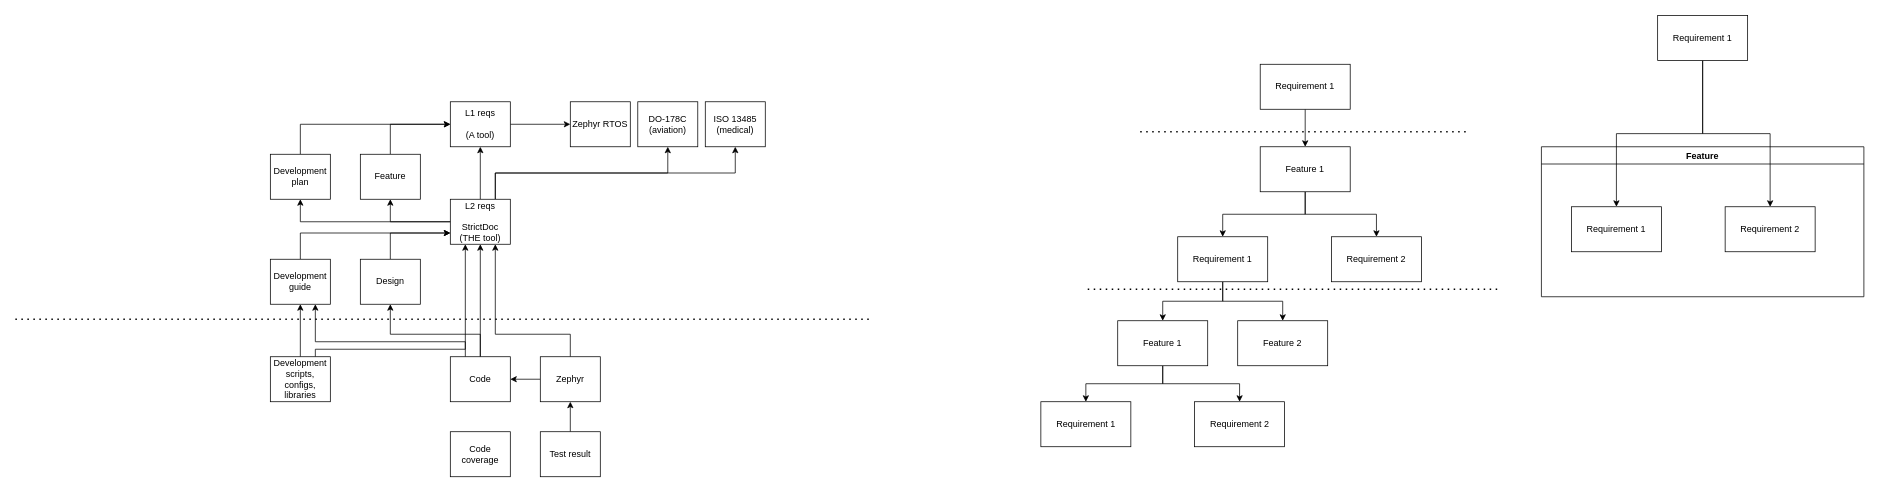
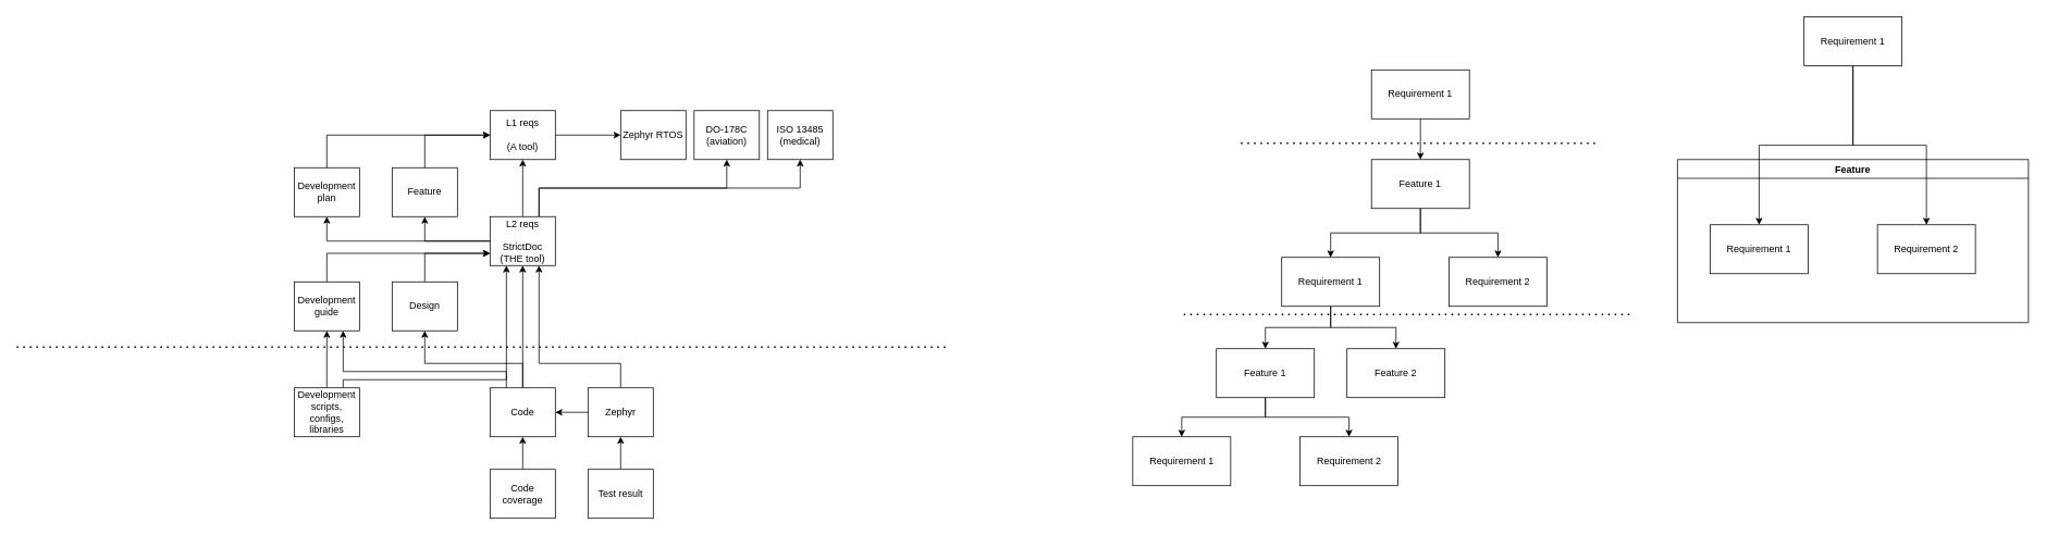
  <mxCell id="0" />
  <mxCell id="1" parent="0" />
  <mxCell id="2" style="edgeStyle=orthogonalEdgeStyle;rounded=0;orthogonalLoop=1;jettySize=auto;html=1;exitX=0.5;exitY=1;exitDx=0;exitDy=0;" parent="1" source="4" target="9" edge="1"><mxGeometry relative="1" as="geometry" /></mxCell>
  <mxCell id="3" style="edgeStyle=orthogonalEdgeStyle;rounded=0;orthogonalLoop=1;jettySize=auto;html=1;exitX=0.5;exitY=1;exitDx=0;exitDy=0;" parent="1" source="4" target="10" edge="1"><mxGeometry relative="1" as="geometry" /></mxCell>
  <mxCell id="4" value="Feature 1" style="rounded=0;whiteSpace=wrap;html=1;" parent="1" vertex="1"><mxGeometry x="1680" y="195" width="120" height="60" as="geometry" /></mxCell>
  <mxCell id="5" style="edgeStyle=orthogonalEdgeStyle;rounded=0;orthogonalLoop=1;jettySize=auto;html=1;exitX=0.5;exitY=1;exitDx=0;exitDy=0;" parent="1" source="6" target="4" edge="1"><mxGeometry relative="1" as="geometry" /></mxCell>
  <mxCell id="6" value="Requirement 1" style="rounded=0;whiteSpace=wrap;html=1;" parent="1" vertex="1"><mxGeometry x="1680" y="85" width="120" height="60" as="geometry" /></mxCell>
  <mxCell id="7" style="edgeStyle=orthogonalEdgeStyle;rounded=0;orthogonalLoop=1;jettySize=auto;html=1;exitX=0.5;exitY=1;exitDx=0;exitDy=0;" parent="1" source="9" target="13" edge="1"><mxGeometry relative="1" as="geometry" /></mxCell>
  <mxCell id="8" style="edgeStyle=orthogonalEdgeStyle;rounded=0;orthogonalLoop=1;jettySize=auto;html=1;exitX=0.5;exitY=1;exitDx=0;exitDy=0;" parent="1" source="9" target="14" edge="1"><mxGeometry relative="1" as="geometry" /></mxCell>
  <mxCell id="9" value="Requirement 1" style="rounded=0;whiteSpace=wrap;html=1;" parent="1" vertex="1"><mxGeometry x="1570" y="315" width="120" height="60" as="geometry" /></mxCell>
  <mxCell id="10" value="Requirement 2" style="rounded=0;whiteSpace=wrap;html=1;" parent="1" vertex="1"><mxGeometry x="1775" y="315" width="120" height="60" as="geometry" /></mxCell>
  <mxCell id="11" style="edgeStyle=orthogonalEdgeStyle;rounded=0;orthogonalLoop=1;jettySize=auto;html=1;exitX=0.5;exitY=1;exitDx=0;exitDy=0;" parent="1" source="13" target="23" edge="1"><mxGeometry relative="1" as="geometry" /></mxCell>
  <mxCell id="12" style="edgeStyle=orthogonalEdgeStyle;rounded=0;orthogonalLoop=1;jettySize=auto;html=1;exitX=0.5;exitY=1;exitDx=0;exitDy=0;" parent="1" source="13" target="24" edge="1"><mxGeometry relative="1" as="geometry" /></mxCell>
  <mxCell id="13" value="Feature 1" style="rounded=0;whiteSpace=wrap;html=1;" parent="1" vertex="1"><mxGeometry x="1490" y="427" width="120" height="60" as="geometry" /></mxCell>
  <mxCell id="14" value="Feature 2" style="rounded=0;whiteSpace=wrap;html=1;" parent="1" vertex="1"><mxGeometry x="1650" y="427" width="120" height="60" as="geometry" /></mxCell>
  <mxCell id="15" value="Feature" style="swimlane;" parent="1" vertex="1"><mxGeometry x="2055" y="195" width="430" height="200" as="geometry" /></mxCell>
  <mxCell id="16" value="Requirement 1" style="rounded=0;whiteSpace=wrap;html=1;" parent="15" vertex="1"><mxGeometry x="40" y="80" width="120" height="60" as="geometry" /></mxCell>
  <mxCell id="17" value="Requirement 2" style="rounded=0;whiteSpace=wrap;html=1;" parent="15" vertex="1"><mxGeometry x="245" y="80" width="120" height="60" as="geometry" /></mxCell>
  <mxCell id="18" style="edgeStyle=orthogonalEdgeStyle;rounded=0;orthogonalLoop=1;jettySize=auto;html=1;exitX=0.5;exitY=1;exitDx=0;exitDy=0;entryX=0.5;entryY=0;entryDx=0;entryDy=0;" parent="1" source="20" target="16" edge="1"><mxGeometry relative="1" as="geometry" /></mxCell>
  <mxCell id="19" style="edgeStyle=orthogonalEdgeStyle;rounded=0;orthogonalLoop=1;jettySize=auto;html=1;exitX=0.5;exitY=1;exitDx=0;exitDy=0;" parent="1" source="20" target="17" edge="1"><mxGeometry relative="1" as="geometry" /></mxCell>
  <mxCell id="20" value="Requirement 1" style="rounded=0;whiteSpace=wrap;html=1;" parent="1" vertex="1"><mxGeometry x="2210" y="20" width="120" height="60" as="geometry" /></mxCell>
  <mxCell id="21" value="" style="endArrow=none;dashed=1;html=1;dashPattern=1 3;strokeWidth=2;rounded=0;" parent="1" edge="1"><mxGeometry width="50" height="50" relative="1" as="geometry"><mxPoint x="1520" y="175" as="sourcePoint" /><mxPoint x="1960" y="175" as="targetPoint" /></mxGeometry></mxCell>
  <mxCell id="22" value="" style="endArrow=none;dashed=1;html=1;dashPattern=1 3;strokeWidth=2;rounded=0;" parent="1" edge="1"><mxGeometry width="50" height="50" relative="1" as="geometry"><mxPoint x="1450" y="385" as="sourcePoint" /><mxPoint x="2000" y="385" as="targetPoint" /></mxGeometry></mxCell>
  <mxCell id="23" value="Requirement 1" style="rounded=0;whiteSpace=wrap;html=1;" parent="1" vertex="1"><mxGeometry x="1387.5" y="535" width="120" height="60" as="geometry" /></mxCell>
  <mxCell id="24" value="Requirement 2" style="rounded=0;whiteSpace=wrap;html=1;" parent="1" vertex="1"><mxGeometry x="1592.5" y="535" width="120" height="60" as="geometry" /></mxCell>
  <mxCell id="25" value="" style="endArrow=none;dashed=1;html=1;dashPattern=1 3;strokeWidth=2;rounded=0;" parent="1" edge="1"><mxGeometry width="50" height="50" relative="1" as="geometry"><mxPoint x="20" y="425" as="sourcePoint" /><mxPoint x="1160" y="425" as="targetPoint" /></mxGeometry></mxCell>
  <mxCell id="26" value="Figures" style="" parent="0" />
  <mxCell id="27" value="" style="edgeStyle=orthogonalEdgeStyle;rounded=0;orthogonalLoop=1;jettySize=auto;html=1;" parent="26" source="29" target="55" edge="1"><mxGeometry relative="1" as="geometry" /></mxCell>
  <mxCell id="28" style="edgeStyle=orthogonalEdgeStyle;rounded=0;orthogonalLoop=1;jettySize=auto;html=1;exitX=0.5;exitY=0;exitDx=0;exitDy=0;entryX=0;entryY=0.5;entryDx=0;entryDy=0;" parent="26" source="40" target="29" edge="1"><mxGeometry relative="1" as="geometry" /></mxCell>
  <mxCell id="29" value="L1 reqs&lt;br&gt;&lt;br&gt;(A tool)" style="rounded=0;whiteSpace=wrap;html=1;" parent="26" vertex="1"><mxGeometry x="600" y="135" width="80" height="60" as="geometry" /></mxCell>
  <mxCell id="30" style="edgeStyle=orthogonalEdgeStyle;rounded=0;orthogonalLoop=1;jettySize=auto;html=1;exitX=0.5;exitY=0;exitDx=0;exitDy=0;entryX=0.5;entryY=1;entryDx=0;entryDy=0;" parent="26" source="34" target="29" edge="1"><mxGeometry relative="1" as="geometry" /></mxCell>
  <mxCell id="31" style="edgeStyle=orthogonalEdgeStyle;rounded=0;orthogonalLoop=1;jettySize=auto;html=1;exitX=0.75;exitY=0;exitDx=0;exitDy=0;entryX=0.5;entryY=1;entryDx=0;entryDy=0;" parent="26" source="34" target="56" edge="1"><mxGeometry relative="1" as="geometry" /></mxCell>
  <mxCell id="32" style="edgeStyle=orthogonalEdgeStyle;rounded=0;orthogonalLoop=1;jettySize=auto;html=1;exitX=0;exitY=0.5;exitDx=0;exitDy=0;entryX=0.5;entryY=1;entryDx=0;entryDy=0;" parent="26" source="34" target="42" edge="1"><mxGeometry relative="1" as="geometry" /></mxCell>
  <mxCell id="33" style="edgeStyle=orthogonalEdgeStyle;rounded=0;orthogonalLoop=1;jettySize=auto;html=1;exitX=0.75;exitY=0;exitDx=0;exitDy=0;entryX=0.5;entryY=1;entryDx=0;entryDy=0;" parent="26" source="34" target="57" edge="1"><mxGeometry relative="1" as="geometry" /></mxCell>
  <mxCell id="34" value="L2 reqs&lt;br&gt;&lt;div&gt;&lt;br&gt;&lt;/div&gt;&lt;div&gt;StrictDoc&lt;/div&gt;&lt;div&gt;(THE tool)&lt;/div&gt;" style="rounded=0;whiteSpace=wrap;html=1;" parent="26" vertex="1"><mxGeometry x="600" y="265" width="80" height="60" as="geometry" /></mxCell>
  <mxCell id="35" style="edgeStyle=orthogonalEdgeStyle;rounded=0;orthogonalLoop=1;jettySize=auto;html=1;exitX=0.5;exitY=0;exitDx=0;exitDy=0;entryX=0.5;entryY=1;entryDx=0;entryDy=0;" parent="26" source="38" target="34" edge="1"><mxGeometry relative="1" as="geometry" /></mxCell>
  <mxCell id="36" style="edgeStyle=orthogonalEdgeStyle;rounded=0;orthogonalLoop=1;jettySize=auto;html=1;exitX=0.5;exitY=0;exitDx=0;exitDy=0;entryX=0.5;entryY=1;entryDx=0;entryDy=0;" parent="26" source="38" target="44" edge="1"><mxGeometry relative="1" as="geometry"><Array as="points"><mxPoint x="640" y="445" /><mxPoint x="520" y="445" /></Array></mxGeometry></mxCell>
  <mxCell id="37" style="edgeStyle=orthogonalEdgeStyle;rounded=0;orthogonalLoop=1;jettySize=auto;html=1;exitX=0.25;exitY=0;exitDx=0;exitDy=0;entryX=0.75;entryY=1;entryDx=0;entryDy=0;" parent="26" source="38" target="47" edge="1"><mxGeometry relative="1" as="geometry"><Array as="points"><mxPoint x="620" y="455" /><mxPoint x="420" y="455" /></Array></mxGeometry></mxCell>
  <mxCell id="38" value="Code" style="rounded=0;whiteSpace=wrap;html=1;" parent="26" vertex="1"><mxGeometry x="600" y="475" width="80" height="60" as="geometry" /></mxCell>
  <mxCell id="39" style="edgeStyle=orthogonalEdgeStyle;rounded=0;orthogonalLoop=1;jettySize=auto;html=1;exitX=0;exitY=0.5;exitDx=0;exitDy=0;entryX=0.5;entryY=1;entryDx=0;entryDy=0;" parent="26" source="34" target="40" edge="1"><mxGeometry relative="1" as="geometry" /></mxCell>
  <mxCell id="40" value="Feature" style="rounded=0;whiteSpace=wrap;html=1;" parent="26" vertex="1"><mxGeometry x="480" y="205" width="80" height="60" as="geometry" /></mxCell>
  <mxCell id="41" style="edgeStyle=orthogonalEdgeStyle;rounded=0;orthogonalLoop=1;jettySize=auto;html=1;exitX=0.5;exitY=0;exitDx=0;exitDy=0;entryX=0;entryY=0.5;entryDx=0;entryDy=0;" parent="26" source="42" target="29" edge="1"><mxGeometry relative="1" as="geometry" /></mxCell>
  <mxCell id="42" value="Development plan" style="rounded=0;whiteSpace=wrap;html=1;" parent="26" vertex="1"><mxGeometry x="360" y="205" width="80" height="60" as="geometry" /></mxCell>
  <mxCell id="43" style="edgeStyle=orthogonalEdgeStyle;rounded=0;orthogonalLoop=1;jettySize=auto;html=1;exitX=0.5;exitY=0;exitDx=0;exitDy=0;entryX=0;entryY=0.75;entryDx=0;entryDy=0;" parent="26" source="44" target="34" edge="1"><mxGeometry relative="1" as="geometry" /></mxCell>
  <mxCell id="44" value="Design" style="rounded=0;whiteSpace=wrap;html=1;" parent="26" vertex="1"><mxGeometry x="480" y="345" width="80" height="60" as="geometry" /></mxCell>
  <mxCell id="45" style="edgeStyle=orthogonalEdgeStyle;rounded=0;orthogonalLoop=1;jettySize=auto;html=1;exitX=0.5;exitY=0;exitDx=0;exitDy=0;entryX=0;entryY=0.75;entryDx=0;entryDy=0;" parent="26" source="47" target="34" edge="1"><mxGeometry relative="1" as="geometry" /></mxCell>
  <mxCell id="46" style="edgeStyle=orthogonalEdgeStyle;rounded=0;orthogonalLoop=1;jettySize=auto;html=1;exitX=0.5;exitY=0;exitDx=0;exitDy=0;entryX=0.5;entryY=1;entryDx=0;entryDy=0;" parent="26" source="49" target="47" edge="1"><mxGeometry relative="1" as="geometry" /></mxCell>
  <mxCell id="47" value="Development guide" style="rounded=0;whiteSpace=wrap;html=1;" parent="26" vertex="1"><mxGeometry x="360" y="345" width="80" height="60" as="geometry" /></mxCell>
  <mxCell id="48" style="edgeStyle=orthogonalEdgeStyle;rounded=0;orthogonalLoop=1;jettySize=auto;html=1;exitX=0.75;exitY=0;exitDx=0;exitDy=0;entryX=0.25;entryY=1;entryDx=0;entryDy=0;" parent="26" source="49" target="34" edge="1"><mxGeometry relative="1" as="geometry"><Array as="points"><mxPoint x="420" y="465" /><mxPoint x="620" y="465" /></Array></mxGeometry></mxCell>
  <mxCell id="49" value="Development scripts, configs, libraries" style="rounded=0;whiteSpace=wrap;html=1;" parent="26" vertex="1"><mxGeometry x="360" y="475" width="80" height="60" as="geometry" /></mxCell>
  <mxCell id="50" style="edgeStyle=orthogonalEdgeStyle;rounded=0;orthogonalLoop=1;jettySize=auto;html=1;exitX=0;exitY=0.5;exitDx=0;exitDy=0;entryX=1;entryY=0.5;entryDx=0;entryDy=0;" parent="26" source="52" target="38" edge="1"><mxGeometry relative="1" as="geometry" /></mxCell>
  <mxCell id="51" style="edgeStyle=orthogonalEdgeStyle;rounded=0;orthogonalLoop=1;jettySize=auto;html=1;exitX=0.5;exitY=0;exitDx=0;exitDy=0;entryX=0.75;entryY=1;entryDx=0;entryDy=0;" parent="26" source="52" target="34" edge="1"><mxGeometry relative="1" as="geometry"><Array as="points"><mxPoint x="760" y="445" /><mxPoint x="660" y="445" /></Array></mxGeometry></mxCell>
  <mxCell id="52" value="Zephyr" style="rounded=0;whiteSpace=wrap;html=1;" parent="26" vertex="1"><mxGeometry x="720" y="475" width="80" height="60" as="geometry" /></mxCell>
  <mxCell id="53" style="edgeStyle=orthogonalEdgeStyle;rounded=0;orthogonalLoop=1;jettySize=auto;html=1;exitX=0.5;exitY=0;exitDx=0;exitDy=0;entryX=0.5;entryY=1;entryDx=0;entryDy=0;" parent="26" source="54" target="52" edge="1"><mxGeometry relative="1" as="geometry" /></mxCell>
  <mxCell id="54" value="Test result" style="rounded=0;whiteSpace=wrap;html=1;" parent="26" vertex="1"><mxGeometry x="720" y="575" width="80" height="60" as="geometry" /></mxCell>
  <mxCell id="55" value="Zephyr RTOS" style="rounded=0;whiteSpace=wrap;html=1;" parent="26" vertex="1"><mxGeometry x="760" y="135" width="80" height="60" as="geometry" /></mxCell>
  <mxCell id="56" value="DO-178C (aviation)" style="rounded=0;whiteSpace=wrap;html=1;" parent="26" vertex="1"><mxGeometry x="850" y="135" width="80" height="60" as="geometry" /></mxCell>
  <mxCell id="57" value="ISO 13485&lt;div&gt;(medical)&lt;/div&gt;" style="rounded=0;whiteSpace=wrap;html=1;" parent="26" vertex="1"><mxGeometry x="940" y="135" width="80" height="60" as="geometry" /></mxCell>
+ <mxCell id="58" style="edgeStyle=orthogonalEdgeStyle;rounded=0;orthogonalLoop=1;jettySize=auto;html=1;exitX=0.5;exitY=0;exitDx=0;exitDy=0;entryX=0.5;entryY=1;entryDx=0;entryDy=0;" parent="26" source="59" target="38" edge="1"><mxGeometry relative="1" as="geometry" /></mxCell>
  <mxCell id="59" value="Code coverage" style="rounded=0;whiteSpace=wrap;html=1;" parent="26" vertex="1"><mxGeometry x="600" y="575" width="80" height="60" as="geometry" /></mxCell>
